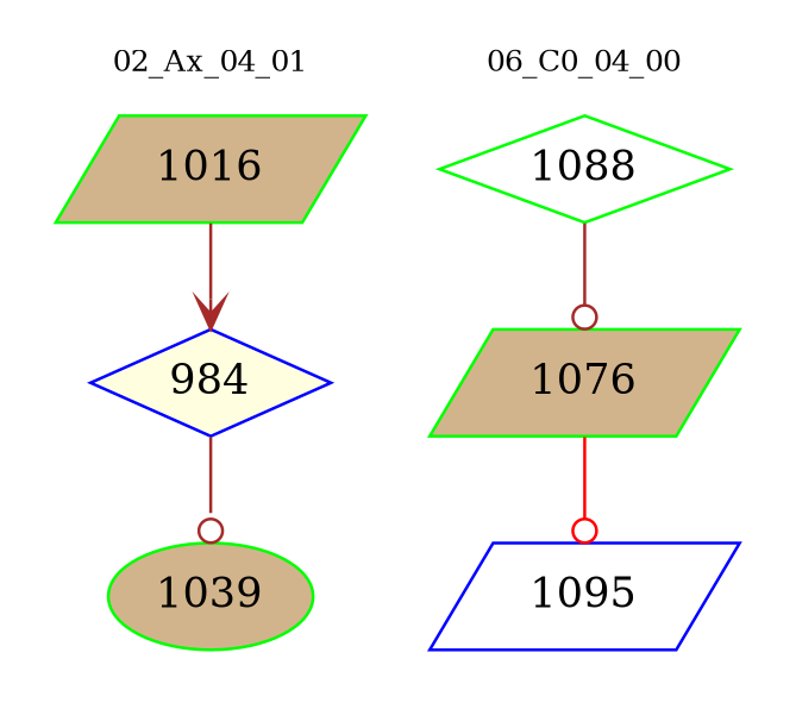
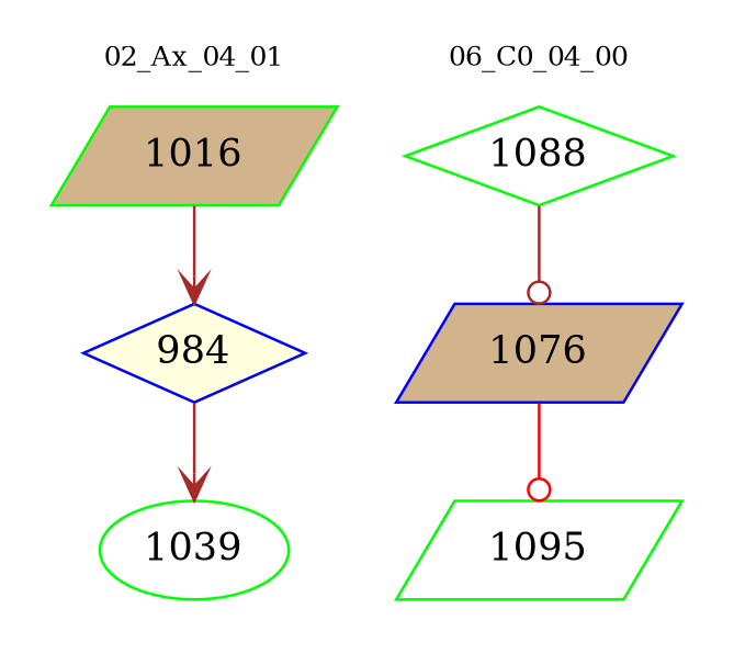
  digraph {
    node [color=green fillcolor=white shape=parallelogram style=filled]
    edge [arrowhead=vee color=brown]
    n1 [fillcolor=tan label=1016]
    n2 [color=blue fillcolor=lightyellow label=984 shape=diamond]
-   n3 [fillcolor=tan label=1039 shape=ellipse]
+   n3 [label=1039 shape=ellipse]
    n4 [label=1088 shape=diamond]
-   n5 [fillcolor=tan label=1076]
-   n6 [color=blue label=1095]
+   n5 [color=blue fillcolor=tan label=1076]
+   n6 [label=1095]
    subgraph cluster_1 {
      color=white
      fontsize=10
      label="02_Ax_04_01"
      n1
      n2
      n3
    }
    subgraph cluster_2 {
      color=white
      fontsize=10
      label="06_C0_04_00"
      n4
      n5
      n6
    }
    n1 -> n2
-   n2 -> n3 [arrowhead=odot]
+   n2 -> n3
    n4 -> n5 [arrowhead=odot]
    n5 -> n6 [arrowhead=odot color=red]
  }
